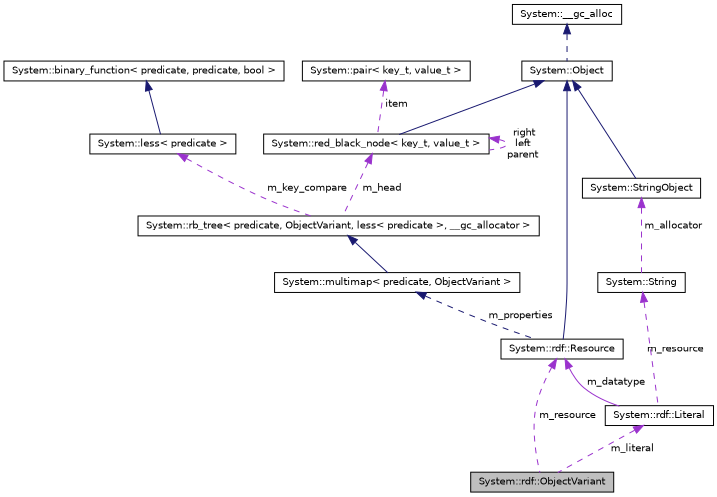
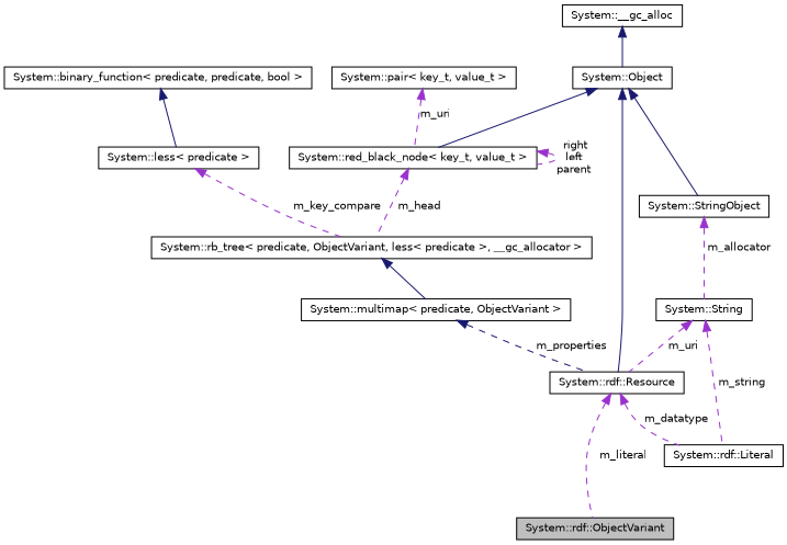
  digraph {
    rankdir=TB
    node [color=black fillcolor=white fontname=Helvetica fontsize=10 shape=record style=filled]
    edge [color=darkorchid3 dir=back fontname=Helvetica fontsize=10 labelfontname=Helvetica labelfontsize=10 style=dashed]
    n1 [fillcolor=grey75 fontcolor=black height=0.2 label="System::rdf::ObjectVariant" width=0.4]
    n2 [height=0.2 label="System::rdf::Literal" width=0.4]
    n3 [height=0.2 label="System::rdf::Resource" width=0.4]
    n4 [height=0.2 label="System::Object" width=0.4]
    n5 [height=0.2 label="System::red_black_node\< key_t, value_t \>" width=0.4]
    n6 [height=0.2 label="System::StringObject" width=0.4]
    n7 [height=0.2 label="System::rb_tree\< predicate, ObjectVariant, less\< predicate \>, __gc_allocator \>" width=0.4]
    n8 [height=0.2 label="System::String" width=0.4]
    n9 [height=0.2 label="System::__gc_alloc" width=0.4]
    n10 [height=0.2 label="System::multimap\< predicate, ObjectVariant \>" width=0.4]
    n11 [height=0.2 label="System::less\< predicate \>" width=0.4]
    n12 [height=0.2 label="System::binary_function\< predicate, predicate, bool \>" width=0.4]
    n13 [height=0.2 label="System::pair\< key_t, value_t \>" width=0.4]
-   n2 -> n1 [label=" m_literal"]
-   n3 -> n1 [label=" m_resource"]
-   n3 -> n2 [label=" m_datatype" style=solid]
+   n3 -> n1 [label=" m_literal"]
+   n3 -> n2 [label=" m_datatype"]
    n4 -> n3 [color=midnightblue style=solid]
    n4 -> n5 [color=midnightblue style=solid]
    n4 -> n6 [color=midnightblue style=solid]
    n5 -> n5 [label=" right\nleft\nparent"]
    n5 -> n7 [label=" m_head"]
    n6 -> n8 [label=" m_allocator"]
    n7 -> n10 [color=midnightblue style=solid]
-   n8 -> n2 [label=" m_resource"]
-   n9 -> n4 [color=midnightblue]
+   n8 -> n2 [label=" m_string"]
+   n8 -> n3 [label=" m_uri"]
+   n9 -> n4 [color=midnightblue style=solid]
    n10 -> n3 [color=midnightblue label=" m_properties"]
    n11 -> n7 [label=" m_key_compare"]
    n12 -> n11 [color=midnightblue style=solid]
-   n13 -> n5 [label=" item"]
+   n13 -> n5 [label=" m_uri"]
  }
